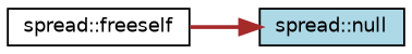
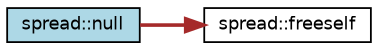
  digraph {
    rankdir=LR
    node [color=black fontname=Helvetica fontsize=10 shape=record style=filled]
    n1 [fillcolor=white fontcolor=black height=0.2 label="spread::freeself" width=0.4]
    n2 [fillcolor=lightblue height=0.2 label="spread::null" width=0.4]
-   n1 -> n2 [color=brown fontname=Helvetica fontsize=10 labelfontname=Helvetica labelfontsize=10 style=bold]
+   n2 -> n1 [color=brown fontname=Helvetica fontsize=10 labelfontname=Helvetica labelfontsize=10 style=bold]
  }
